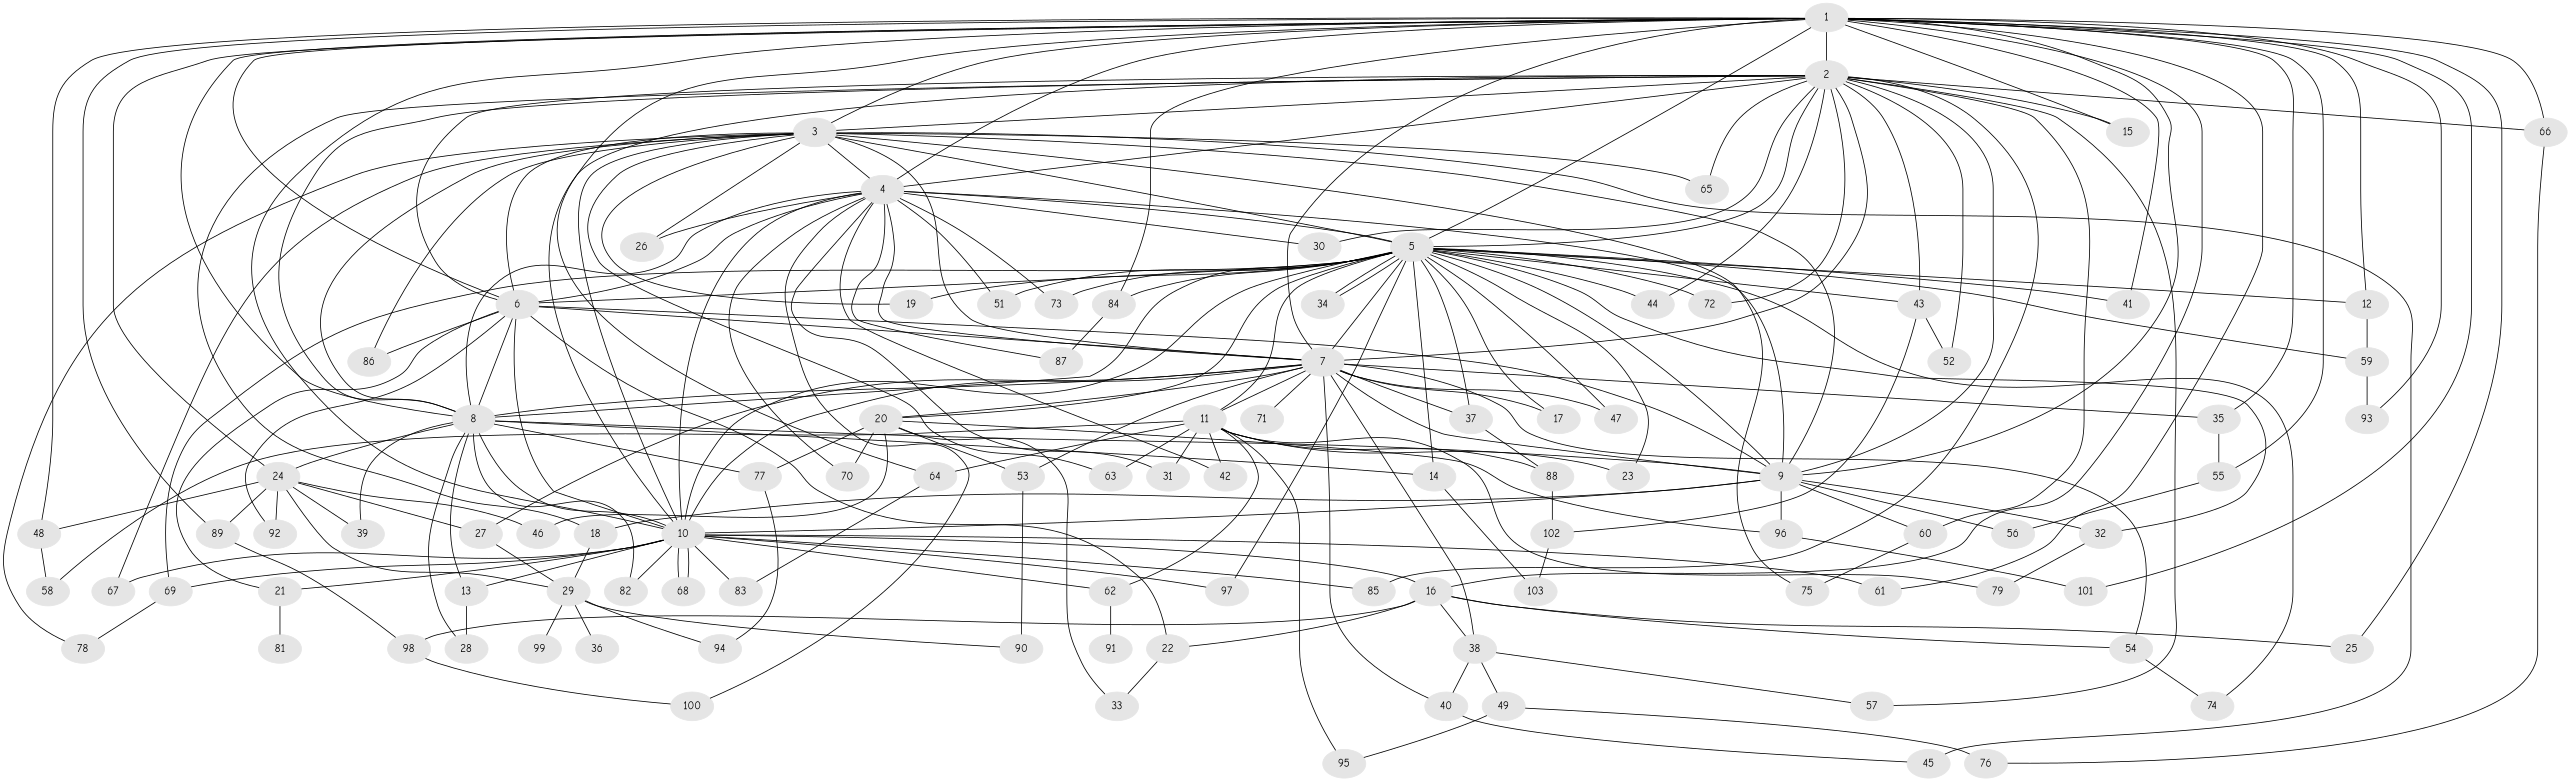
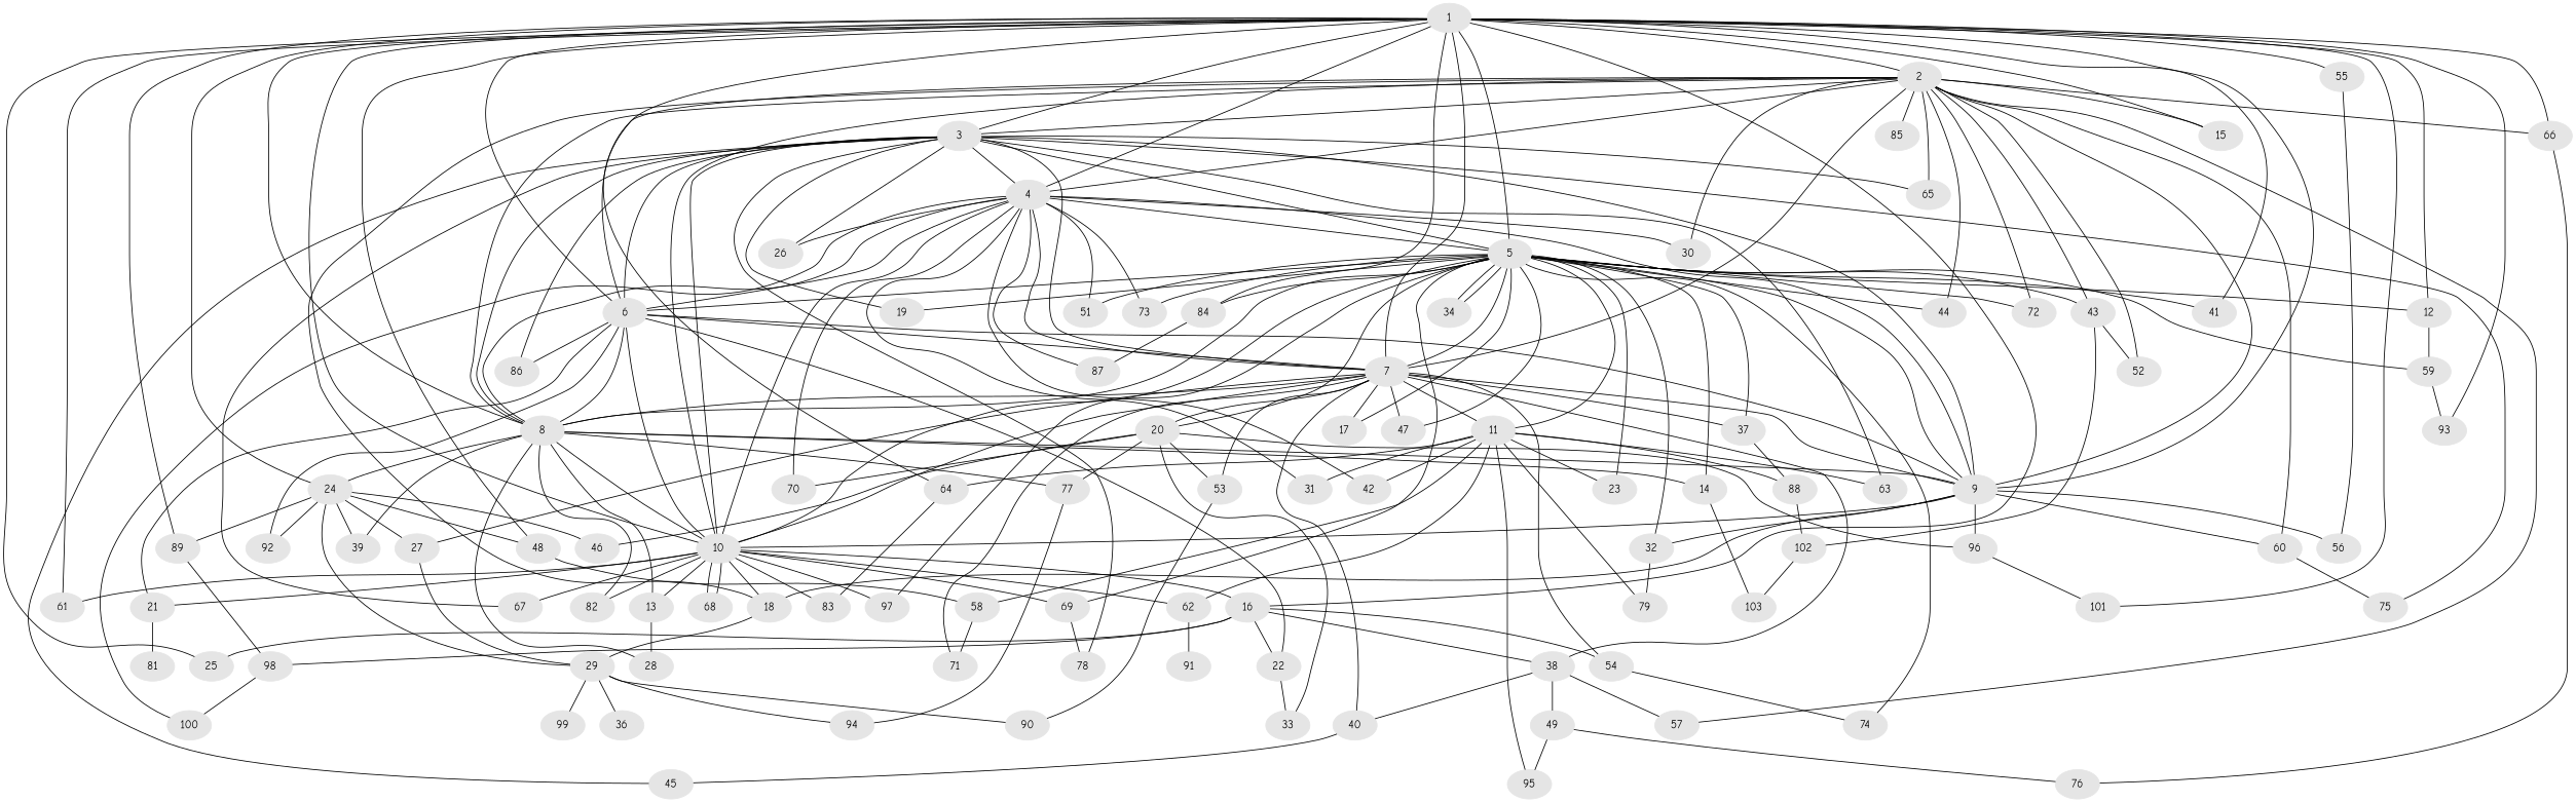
  graph {
    fontname="Comic Neue"
    node [color=gray90 fontname="Comic Neue" style=filled]
    edge [fontname="Comic Neue"]
    1
    2
    3
    4
    5
    6
    7
    8
    9
    10
    12
    15
    16
    24
    25
-   35
    41
    48
    55
    61
    64
    66
    84
    89
    93
    101
    18
    30
    43
    44
    52
    57
    60
    65
    72
    85
    19
    26
    45
    63
    67
    75
    78
    86
    31
    42
    51
    70
    73
    87
    100
    11
    14
    17
    20
    23
    32
    34
    37
    47
    59
    69
    74
    97
    21
    22
    92
    27
    38
    40
    53
    54
    71
    13
    28
    39
    77
    82
    56
    96
    62
    68
    83
    98
    46
    29
    58
    76
    102
    49
    95
    79
    88
    103
    33
    81
    90
    94
    91
    36
    99
    1 -- 2
    1 -- 3
    1 -- 4
    1 -- 5
    1 -- 6
    1 -- 7
    1 -- 8
    1 -- 9
    1 -- 10
    1 -- 12
    1 -- 15
    1 -- 16
    1 -- 24
    1 -- 25
-   1 -- 35
    1 -- 41
    1 -- 48
    1 -- 55
    1 -- 61
    1 -- 64
    1 -- 66
    1 -- 84
    1 -- 89
    1 -- 93
    1 -- 101
    2 -- 3
    2 -- 4
-   2 -- 5
    2 -- 6
    2 -- 7
    2 -- 8
    2 -- 9
    2 -- 10
    2 -- 15
    2 -- 66
    2 -- 18
    2 -- 30
    2 -- 43
    2 -- 44
    2 -- 52
    2 -- 57
    2 -- 60
    2 -- 65
    2 -- 72
    2 -- 85
    3 -- 4
    3 -- 5
    3 -- 6
    3 -- 7
    3 -- 8
    3 -- 9
    3 -- 10
    3 -- 65
    3 -- 19
    3 -- 26
    3 -- 45
    3 -- 63
    3 -- 67
    3 -- 75
    3 -- 78
    3 -- 86
    4 -- 5
    4 -- 6
    4 -- 7
    4 -- 8
    4 -- 9
    4 -- 10
    4 -- 30
    4 -- 26
    4 -- 31
    4 -- 42
    4 -- 51
    4 -- 70
    4 -- 73
    4 -- 87
    4 -- 100
    5 -- 6
    5 -- 7
    5 -- 8
    5 -- 9
    5 -- 10
    5 -- 12
    5 -- 41
    5 -- 84
    5 -- 43
    5 -- 44
    5 -- 72
    5 -- 19
    5 -- 51
    5 -- 73
    5 -- 11
    5 -- 14
    5 -- 17
    5 -- 20
    5 -- 23
    5 -- 32
    5 -- 34
    5 -- 34
    5 -- 37
    5 -- 47
    5 -- 59
    5 -- 69
    5 -- 74
    5 -- 97
    6 -- 7
    6 -- 8
    6 -- 9
    6 -- 10
    6 -- 86
    6 -- 21
    6 -- 22
    6 -- 92
    7 -- 8
    7 -- 9
    7 -- 10
-   7 -- 35
    7 -- 11
    7 -- 17
    7 -- 20
    7 -- 37
    7 -- 47
    7 -- 27
    7 -- 38
    7 -- 40
    7 -- 53
    7 -- 54
    7 -- 71
    8 -- 9
    8 -- 10
    8 -- 24
    8 -- 14
    8 -- 13
    8 -- 28
    8 -- 39
    8 -- 77
    8 -- 82
    9 -- 10
    9 -- 18
    9 -- 60
    9 -- 32
    9 -- 56
    9 -- 96
    10 -- 16
    10 -- 61
-   10 -- 85
+   10 -- 18
    10 -- 67
    10 -- 69
    10 -- 97
    10 -- 21
    10 -- 13
    10 -- 82
    10 -- 62
    10 -- 68
    10 -- 68
    10 -- 83
    12 -- 59
    16 -- 25
    16 -- 22
    16 -- 38
    16 -- 54
    16 -- 98
    24 -- 48
    24 -- 89
    24 -- 92
    24 -- 27
    24 -- 39
    24 -- 46
    24 -- 29
-   35 -- 55
    48 -- 58
    55 -- 56
    64 -- 83
    66 -- 76
    84 -- 87
    89 -- 98
    18 -- 29
    43 -- 52
    43 -- 102
    60 -- 75
    11 -- 64
    11 -- 63
    11 -- 31
    11 -- 42
    11 -- 23
    11 -- 62
    11 -- 58
    11 -- 95
    11 -- 79
    11 -- 88
    14 -- 103
    20 -- 70
    20 -- 53
    20 -- 77
    20 -- 96
    20 -- 46
    20 -- 33
    32 -- 79
    37 -- 88
    59 -- 93
    69 -- 78
    21 -- 81
    22 -- 33
    27 -- 29
    38 -- 57
    38 -- 40
    38 -- 49
    40 -- 45
    53 -- 90
    54 -- 74
    13 -- 28
    77 -- 94
    96 -- 101
    62 -- 91
    98 -- 100
    29 -- 90
    29 -- 94
    29 -- 36
    29 -- 99
+   58 -- 71
    102 -- 103
    49 -- 76
    49 -- 95
    88 -- 102
  }
